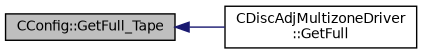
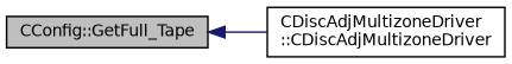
  digraph {
    rankdir=LR
    node [color=black fontname=Helvetica fontsize=10 shape=record style=filled]
    n1 [fillcolor=grey75 fontcolor=black height=0.2 label="CConfig::GetFull_Tape" width=0.4]
-   n2 [fillcolor=white height=0.2 label="CDiscAdjMultizoneDriver\l::GetFull" width=0.4]
+   n2 [fillcolor=white height=0.2 label="CDiscAdjMultizoneDriver\l::CDiscAdjMultizoneDriver" width=0.4]
    n1 -> n2 [color=midnightblue dir=back fontname=Helvetica fontsize=10 labelfontname=Helvetica labelfontsize=10 style=solid]
  }
